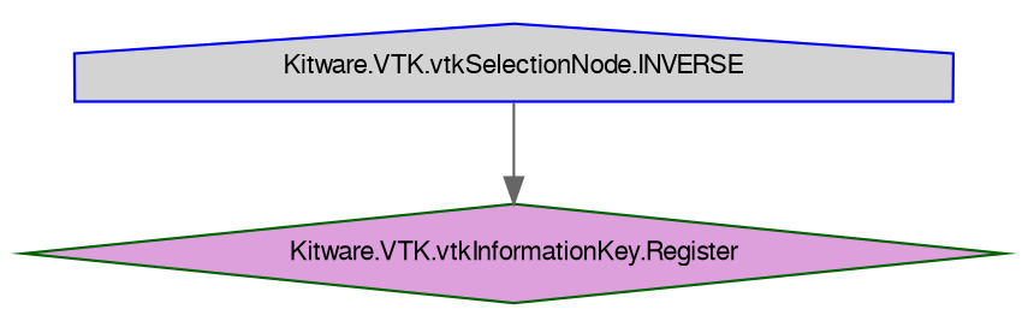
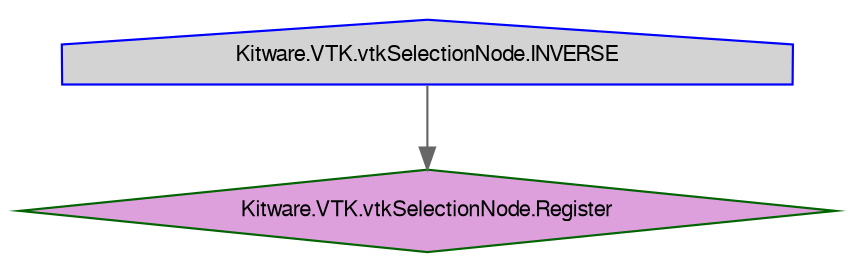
  digraph {
    rankdir=TB
    node [fontname=FreeSans fontsize=10 style=filled]
    n1 [color=blue fillcolor=lightgrey fontcolor=black height=0.2 label="Kitware.VTK.vtkSelectionNode.INVERSE" shape=house width=0.4]
-   n2 [color=darkgreen height=0.2 label="Kitware.VTK.vtkInformationKey.Register" shape=diamond width=0.4 fillcolor=plum]
+   n2 [color=darkgreen height=0.2 label="Kitware.VTK.vtkSelectionNode.Register" shape=diamond width=0.4 fillcolor=plum]
    n1 -> n2 [color=gray40 fontname=FreeSans fontsize=10 labelfontname=FreeSans labelfontsize=10 style=solid]
  }
